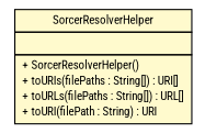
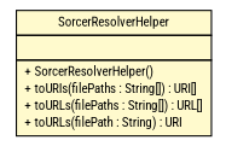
  digraph {
    nodesep=0.25
    ranksep=0.5
    fontname="Roboto Condensed"
-   n1 [fontcolor=black fontname="Roboto Condensed" fontsize=10.0 label=<<table title="sorcer.util.SorcerResolverHelper" border="0" cellborder="1" cellspacing="0" cellpadding="2" port="p" bgcolor="lemonChiffon" href="./SorcerResolverHelper.html"> 		<tr><td><table border="0" cellspacing="0" cellpadding="1"> <tr><td align="center" balign="center"> SorcerResolverHelper </td></tr> 		</table></td></tr> 		<tr><td><table border="0" cellspacing="0" cellpadding="1"> <tr><td align="left" balign="left">  </td></tr> 		</table></td></tr> 		<tr><td><table border="0" cellspacing="0" cellpadding="1"> <tr><td align="left" balign="left"> + SorcerResolverHelper() </td></tr> <tr><td align="left" balign="left"> + toURIs(filePaths : String[]) : URI[] </td></tr> <tr><td align="left" balign="left"> + toURLs(filePaths : String[]) : URL[] </td></tr> <tr><td align="left" balign="left"> + toURI(filePath : String) : URI </td></tr> 		</table></td></tr> 		</table>> shape=plaintext]
+   n1 [fontcolor=black fontname="Roboto Condensed" fontsize=10.0 label=<<table title="sorcer.util.SorcerResolverHelper" border="0" cellborder="1" cellspacing="0" cellpadding="2" port="p" bgcolor="lemonChiffon" href="./SorcerResolverHelper.html"> 		<tr><td><table border="0" cellspacing="0" cellpadding="1"> <tr><td align="center" balign="center"> SorcerResolverHelper </td></tr> 		</table></td></tr> 		<tr><td><table border="0" cellspacing="0" cellpadding="1"> <tr><td align="left" balign="left">  </td></tr> 		</table></td></tr> 		<tr><td><table border="0" cellspacing="0" cellpadding="1"> <tr><td align="left" balign="left"> + SorcerResolverHelper() </td></tr> <tr><td align="left" balign="left"> + toURIs(filePaths : String[]) : URI[] </td></tr> <tr><td align="left" balign="left"> + toURLs(filePaths : String[]) : URL[] </td></tr> <tr><td align="left" balign="left"> + toURLs(filePath : String) : URI </td></tr> 		</table></td></tr> 		</table>> shape=plaintext]
  }
